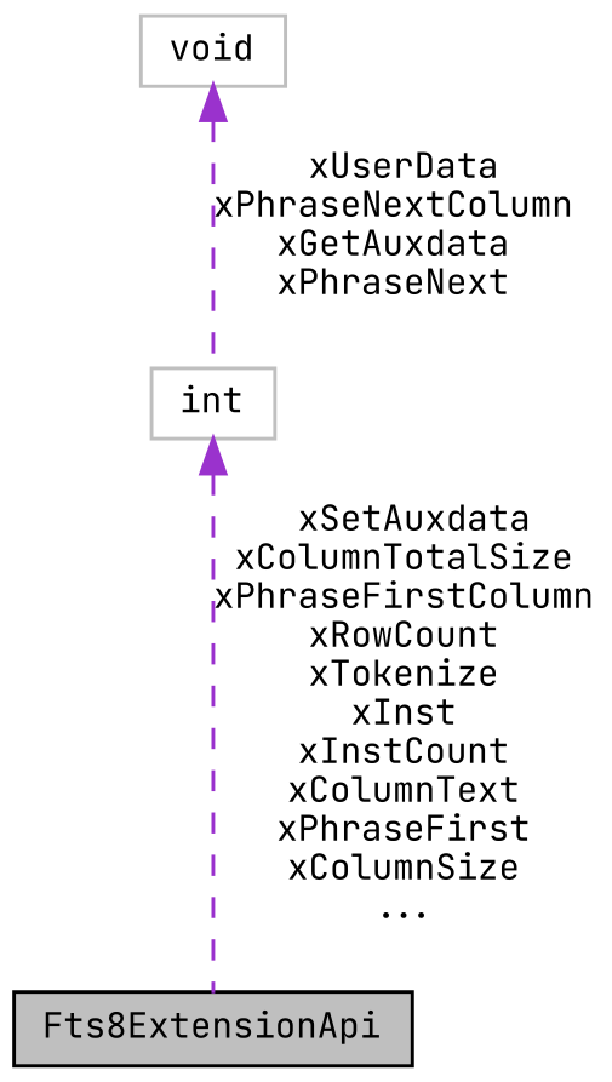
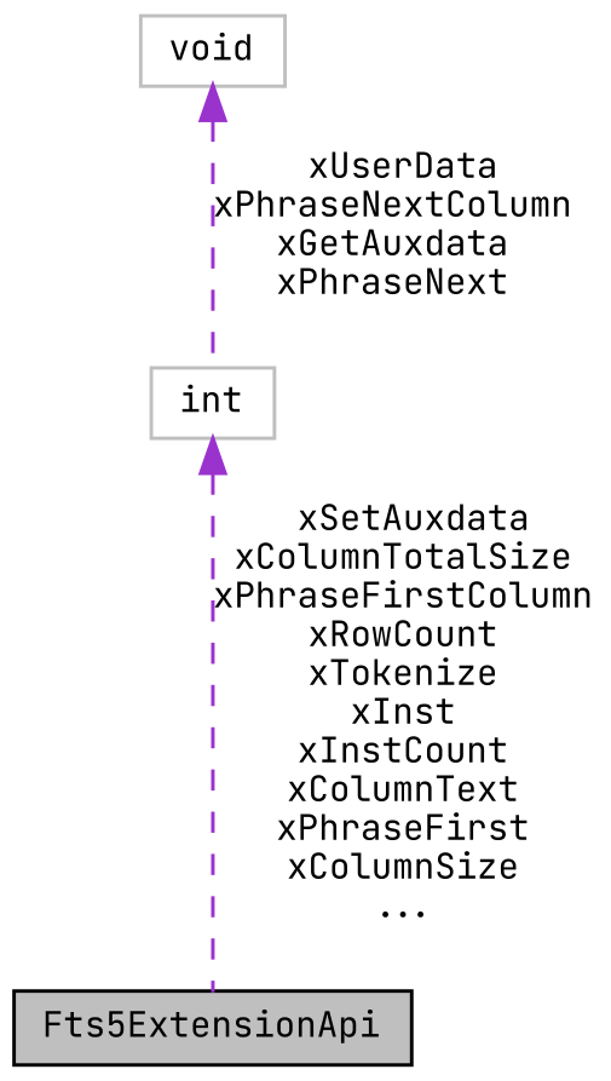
  digraph {
    fontname="JetBrains Mono"
    node [color=grey75 fillcolor=white fontname="JetBrains Mono" fontsize=10 shape=record style=filled]
    edge [color=darkorchid3 dir=back fontname="JetBrains Mono" fontsize=10 labelfontname=Helvetica labelfontsize=10 style=dashed]
-   n1 [color=black fillcolor=grey75 fontcolor=black height=0.2 label=Fts8ExtensionApi width=0.4]
+   n1 [color=black fillcolor=grey75 fontcolor=black height=0.2 label=Fts5ExtensionApi width=0.4]
    n2 [height=0.2 label=void width=0.4]
    n3 [height=0.2 label=int width=0.4]
    n2 -> n3 [label=" xUserData\nxPhraseNextColumn\nxGetAuxdata\nxPhraseNext"]
    n3 -> n1 [label=" xSetAuxdata\nxColumnTotalSize\nxPhraseFirstColumn\nxRowCount\nxTokenize\nxInst\nxInstCount\nxColumnText\nxPhraseFirst\nxColumnSize\n..."]
  }
